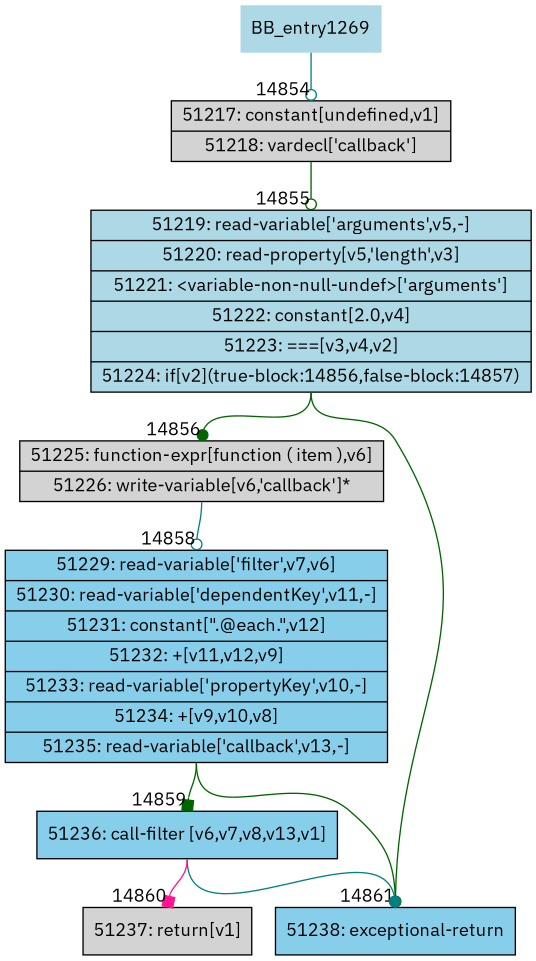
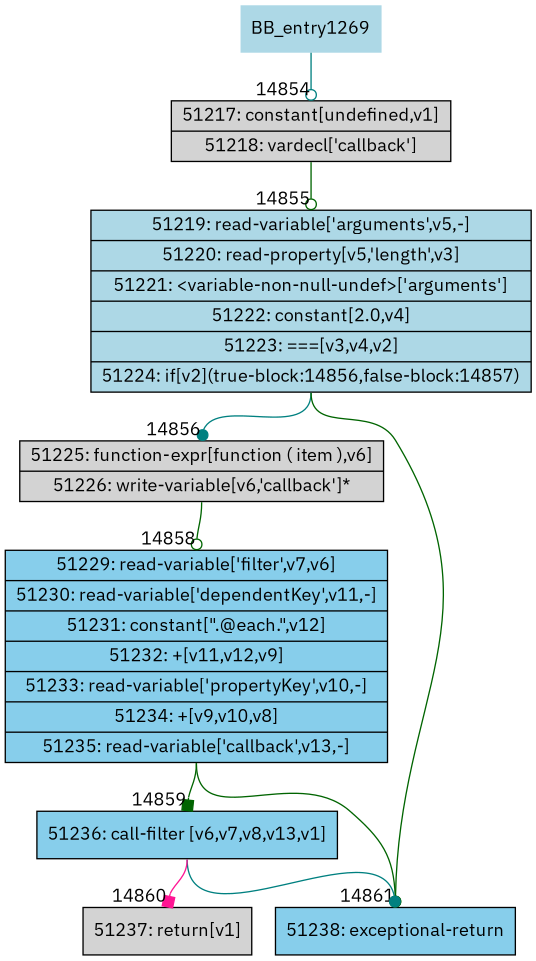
  digraph {
    fontname="IBM Plex Sans"
    rankdir=TD
    node [fillcolor=lightgrey fontname="IBM Plex Sans" shape=record style=filled]
    edge [arrowhead=dot color=darkgreen fontname="IBM Plex Sans" headport=n tailport=s]
    n1 [fillcolor=lightblue label=BB_entry1269 shape=none]
    n2 [label="{51217: constant[undefined,v1]|51218: vardecl['callback']}"]
    n3 [fillcolor=lightblue label="{51219: read-variable['arguments',v5,-]|51220: read-property[v5,'length',v3]|51221: \<variable-non-null-undef\>['arguments']|51222: constant[2.0,v4]|51223: ===[v3,v4,v2]|51224: if[v2](true-block:14856,false-block:14857)}"]
    n4 [label="{51225: function-expr[function ( item ),v6]|51226: write-variable[v6,'callback']*}"]
    n5 [fillcolor=skyblue label="{51238: exceptional-return}"]
    n6 [fillcolor=skyblue label="{51229: read-variable['filter',v7,v6]|51230: read-variable['dependentKey',v11,-]|51231: constant[\".@each.\",v12]|51232: +[v11,v12,v9]|51233: read-variable['propertyKey',v10,-]|51234: +[v9,v10,v8]|51235: read-variable['callback',v13,-]}"]
    n7 [fillcolor=skyblue label="{51236: call-filter [v6,v7,v8,v13,v1]}"]
    n8 [label="{51237: return[v1]}"]
    n1 -> n2 [arrowhead=odot color=teal headlabel="    14854"]
    n2 -> n3 [arrowhead=odot headlabel="      14855"]
-   n3 -> n4 [headlabel="      14856"]
+   n3 -> n4 [color=teal headlabel="      14856"]
    n3 -> n5 [headlabel="      14861"]
-   n4 -> n6 [arrowhead=odot color=teal headlabel="      14858"]
+   n4 -> n6 [arrowhead=odot headlabel="      14858"]
    n6 -> n5
    n6 -> n7 [arrowhead=box headlabel="      14859"]
    n7 -> n5 [color=teal]
    n7 -> n8 [arrowhead=box color=deeppink headlabel="      14860"]
  }
